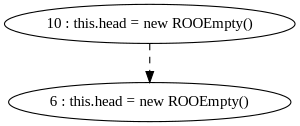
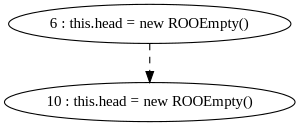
  digraph {
    fontname="Liberation Serif"
    node [fontname="Liberation Serif"]
    "6 : this.head = new ROOEmpty()"
    "10 : this.head = new ROOEmpty()"
-   "10 : this.head = new ROOEmpty()" -> "6 : this.head = new ROOEmpty()" [style=dashed fontname="Liberation Serif"]
+   "6 : this.head = new ROOEmpty()" -> "10 : this.head = new ROOEmpty()" [style=dashed fontname="Liberation Serif"]
  }
